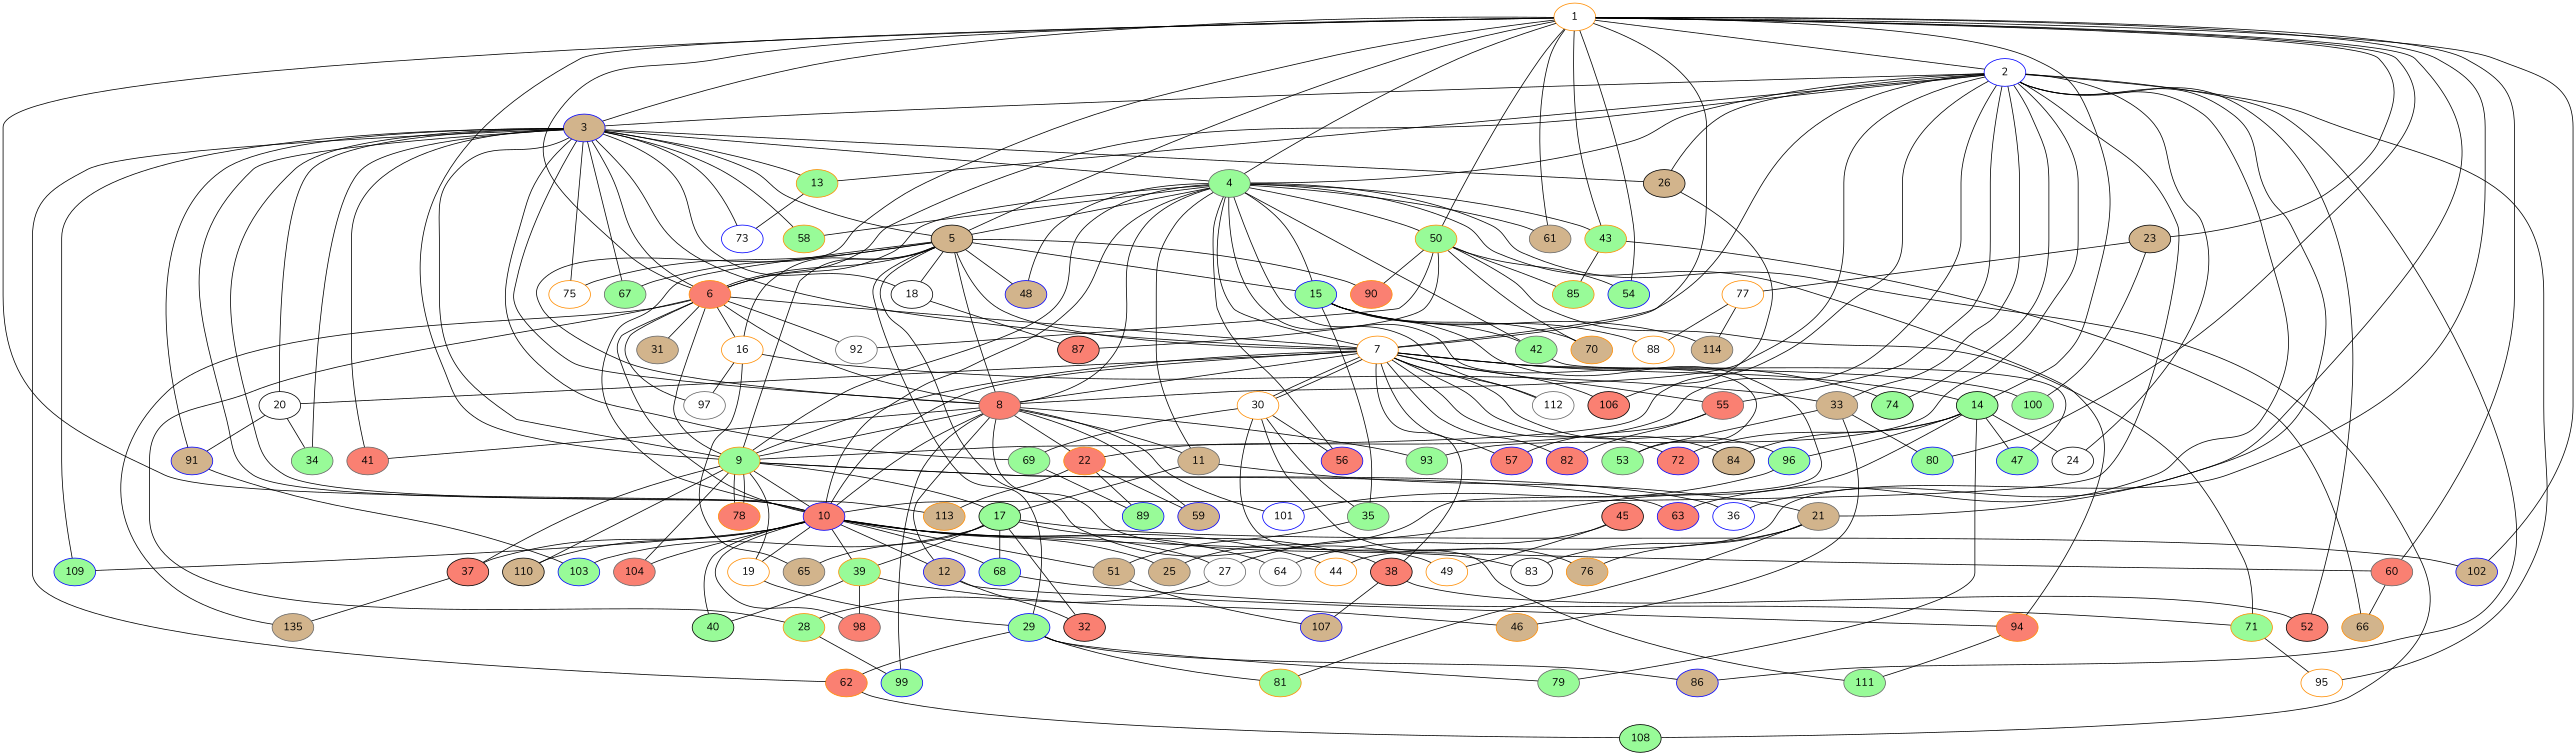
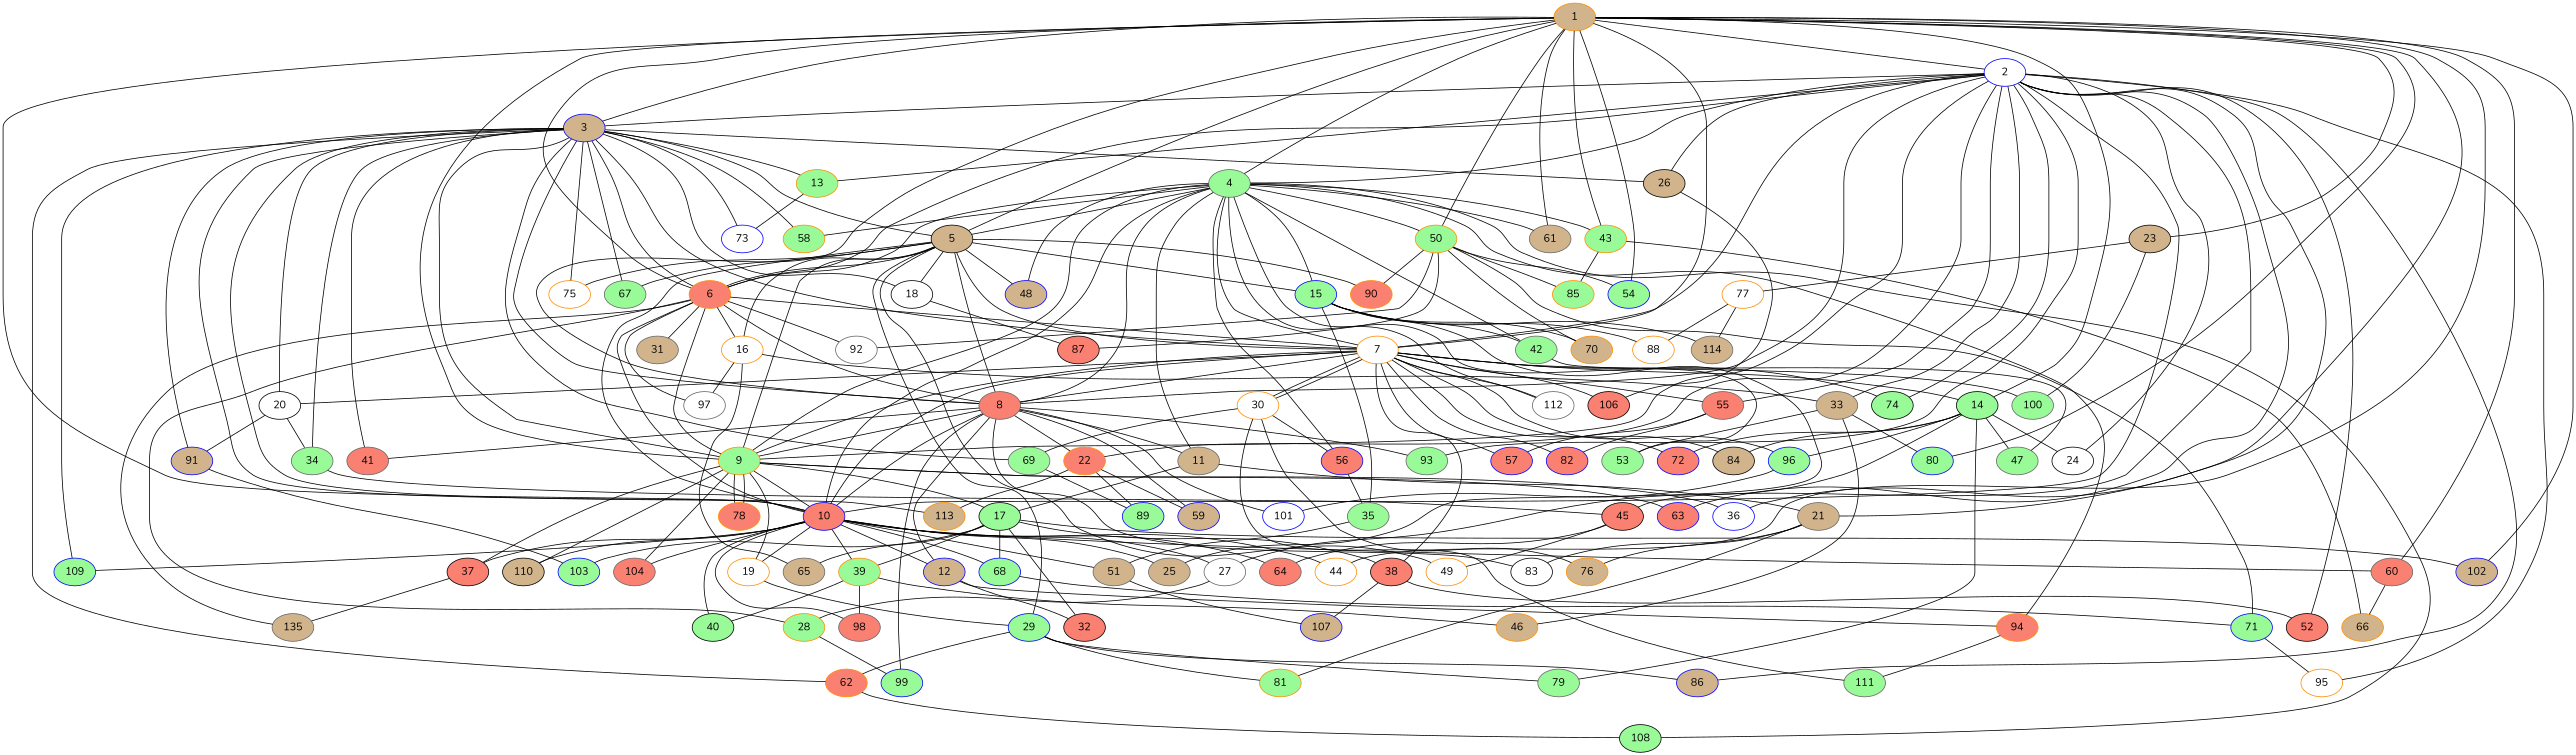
  graph {
    fontname=Nunito
    node [color=gray40 fillcolor=palegreen fontname=Nunito style=filled]
    edge [fontname=Nunito]
-   1 [color=darkorange fillcolor=white]
+   1 [color=darkorange fillcolor=tan]
    2 [color=blue fillcolor=white]
    3 [color=blue fillcolor=tan]
    4
    5 [color=black fillcolor=tan]
    6 [color=darkorange fillcolor=salmon]
    7 [color=darkorange fillcolor=white]
    8 [fillcolor=salmon]
    9 [color=darkorange]
    10 [color=blue fillcolor=salmon]
    14 [color=black]
    23 [color=black fillcolor=tan]
    36 [color=blue fillcolor=white]
    43 [color=darkorange]
    44 [color=darkorange fillcolor=white]
    50 [color=darkorange]
    54 [color=blue]
    60 [fillcolor=salmon]
    61 [fillcolor=tan]
    80 [color=blue]
    102 [color=blue fillcolor=tan]
    13 [color=darkorange]
    21 [fillcolor=tan]
    22 [color=darkorange fillcolor=salmon]
    24 [color=black fillcolor=white]
    26 [color=black fillcolor=tan]
    33 [fillcolor=tan]
    45 [color=black fillcolor=salmon]
    52 [color=black fillcolor=salmon]
    55 [fillcolor=salmon]
    63 [color=blue fillcolor=salmon]
    74 [color=black]
    86 [color=blue fillcolor=tan]
    93
    95 [color=darkorange fillcolor=white]
    18 [color=black fillcolor=white]
    20 [color=black fillcolor=white]
    34
    41 [fillcolor=salmon]
    58 [color=darkorange]
    62 [color=darkorange fillcolor=salmon]
    67
    69
    73 [color=blue fillcolor=white]
    75 [color=darkorange fillcolor=white]
    91 [color=blue fillcolor=tan]
    109 [color=blue]
    113 [color=darkorange fillcolor=tan]
    11 [fillcolor=tan]
    15 [color=blue]
    42
    48 [color=blue fillcolor=tan]
    53
    56 [color=blue fillcolor=salmon]
    94 [color=darkorange fillcolor=salmon]
    108 [color=black]
    112 [fillcolor=white]
    16 [color=darkorange fillcolor=white]
    29 [color=blue]
    49 [color=darkorange fillcolor=white]
    90 [color=darkorange fillcolor=salmon]
    31 [fillcolor=tan]
    28 [color=darkorange]
    92 [fillcolor=white]
    97 [fillcolor=white]
    n66 [fillcolor=tan label=135]
    30 [color=darkorange fillcolor=white]
    38 [color=black fillcolor=salmon]
    57 [color=blue fillcolor=salmon]
    72 [color=blue fillcolor=salmon]
    82 [color=blue fillcolor=salmon]
    84 [color=black fillcolor=tan]
    96 [color=blue]
    100
    106 [color=black fillcolor=salmon]
    12 [color=blue fillcolor=tan]
    59 [color=blue fillcolor=tan]
    83 [color=black fillcolor=white]
    99 [color=blue]
    101 [color=blue fillcolor=white]
    17 [color=black]
    19 [color=darkorange fillcolor=white]
    37 [color=black fillcolor=salmon]
    78 [color=darkorange fillcolor=salmon]
    104 [fillcolor=salmon]
    110 [color=black fillcolor=tan]
    25 [fillcolor=tan]
    27 [fillcolor=white]
    39 [color=darkorange]
    40 [color=black]
    51 [fillcolor=tan]
-   64 [fillcolor=white]
+   64 [fillcolor=salmon]
    68 [color=blue]
    98 [fillcolor=salmon]
-   47 [color=blue]
+   47
    79
    77 [color=darkorange fillcolor=white]
    66 [color=darkorange fillcolor=tan]
    85 [color=darkorange]
    70 [color=darkorange fillcolor=tan]
    87 [color=black fillcolor=salmon]
-   71 [color=darkorange]
+   71 [color=blue]
    76 [color=darkorange fillcolor=tan]
    81 [color=darkorange]
    89 [color=blue]
    46 [color=darkorange fillcolor=tan]
    103 [color=blue]
    35
    88 [color=darkorange fillcolor=white]
    114 [fillcolor=tan]
    111
    65 [fillcolor=tan]
    107 [color=blue fillcolor=tan]
    32 [color=black fillcolor=salmon]
    1 -- 2
    1 -- 3
    1 -- 4
    1 -- 5
    1 -- 6
    1 -- 7
    1 -- 8
    1 -- 9
    1 -- 10
    1 -- 14
    1 -- 23
    1 -- 36
    1 -- 43
    1 -- 44
    1 -- 50
    1 -- 54
    1 -- 60
    1 -- 61
    1 -- 80
    1 -- 102
    2 -- 3
    2 -- 4
    2 -- 6
    2 -- 7
    2 -- 8
    2 -- 9
    2 -- 10
    2 -- 13
    2 -- 21
    2 -- 22
    2 -- 24
    2 -- 26
    2 -- 33
+   2 -- 45
    2 -- 52
    2 -- 55
    2 -- 63
    2 -- 74
    2 -- 86
    2 -- 93
    2 -- 95
-   3 -- 4
    3 -- 5
    3 -- 6
    3 -- 7
    3 -- 8
    3 -- 9
    3 -- 10
    3 -- 13
    3 -- 26
    3 -- 18
    3 -- 20
    3 -- 34
    3 -- 41
    3 -- 58
    3 -- 62
    3 -- 67
    3 -- 69
    3 -- 73
    3 -- 75
    3 -- 91
    3 -- 109
    3 -- 113
    4 -- 5
    4 -- 6
    4 -- 7
    4 -- 8
    4 -- 9
    4 -- 10
    4 -- 43
    4 -- 50
    4 -- 61
    4 -- 58
    4 -- 11
    4 -- 15
    4 -- 42
    4 -- 48
    4 -- 53
    4 -- 56
    4 -- 94
    4 -- 108
    4 -- 112
    5 -- 6
    5 -- 7
    5 -- 8
    5 -- 9
    5 -- 10
    5 -- 18
    5 -- 67
    5 -- 75
    5 -- 15
    5 -- 48
    5 -- 16
    5 -- 29
    5 -- 49
    5 -- 90
    6 -- 7
    6 -- 8
    6 -- 9
    6 -- 10
    6 -- 16
    6 -- 31
    6 -- 28
    6 -- 92
    6 -- 97
    6 -- n66
    7 -- 8
    7 -- 9
    7 -- 10
    7 -- 14
    7 -- 55
    7 -- 74
    7 -- 20
    7 -- 112
    7 -- 30
    7 -- 30
    7 -- 38
    7 -- 57
    7 -- 72
    7 -- 82
    7 -- 84
    7 -- 96
    7 -- 100
    7 -- 106
    8 -- 9
    8 -- 10
    8 -- 22
    8 -- 93
    8 -- 41
    8 -- 11
    8 -- 12
    8 -- 59
    8 -- 83
    8 -- 99
    8 -- 101
    9 -- 10
    9 -- 36
    9 -- 63
    9 -- 17
    9 -- 19
    9 -- 37
    9 -- 78
    9 -- 78
    9 -- 104
    9 -- 110
    10 -- 44
    10 -- 60
    10 -- 109
    10 -- 12
    10 -- 19
    10 -- 37
    10 -- 104
    10 -- 110
    10 -- 25
    10 -- 27
    10 -- 39
    10 -- 40
    10 -- 51
    10 -- 64
    10 -- 68
    10 -- 98
    14 -- 24
    14 -- 72
    14 -- 84
    14 -- 96
    14 -- 27
    14 -- 47
    14 -- 79
    23 -- 100
    23 -- 77
    43 -- 66
    43 -- 85
    50 -- 54
    50 -- 90
    50 -- 92
    50 -- 85
    50 -- 70
    50 -- 87
    50 -- 71
    60 -- 66
    13 -- 73
    21 -- 83
    21 -- 76
    21 -- 81
    22 -- 113
    22 -- 59
    22 -- 89
    26 -- 106
    33 -- 80
    33 -- 53
    33 -- 46
    45 -- 49
    45 -- 64
    55 -- 57
    55 -- 82
    18 -- 87
    20 -- 34
    20 -- 91
+   34 -- 45
    62 -- 108
    69 -- 89
    91 -- 103
    11 -- 21
    11 -- 17
    15 -- 42
    15 -- 25
    15 -- 70
    15 -- 35
    15 -- 88
    15 -- 114
    42 -- 47
    94 -- 111
    16 -- 33
    16 -- 97
    16 -- 65
    29 -- 86
    29 -- 62
    29 -- 79
    29 -- 81
    28 -- 99
    30 -- 69
    30 -- 56
    30 -- 76
-   30 -- 35
+   56 -- 35
    30 -- 111
    38 -- 52
    38 -- 107
    96 -- 101
    12 -- 94
    12 -- 32
    17 -- 102
    17 -- 38
    17 -- 39
    17 -- 68
    17 -- 103
    17 -- 65
    17 -- 32
    19 -- 29
    37 -- n66
    27 -- 28
    39 -- 40
    39 -- 98
    39 -- 46
    51 -- 107
    68 -- 71
    77 -- 88
    77 -- 114
    71 -- 95
    35 -- 51
  }
